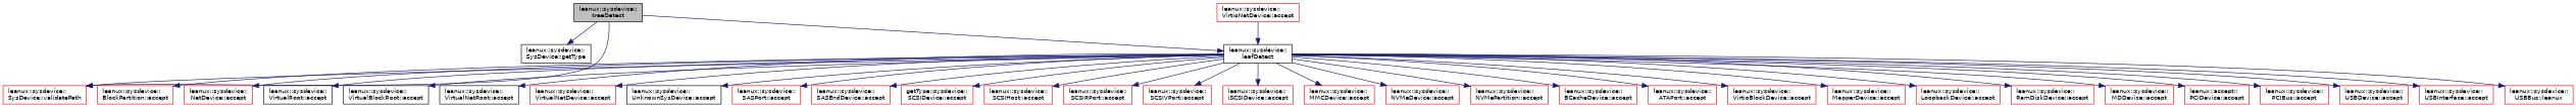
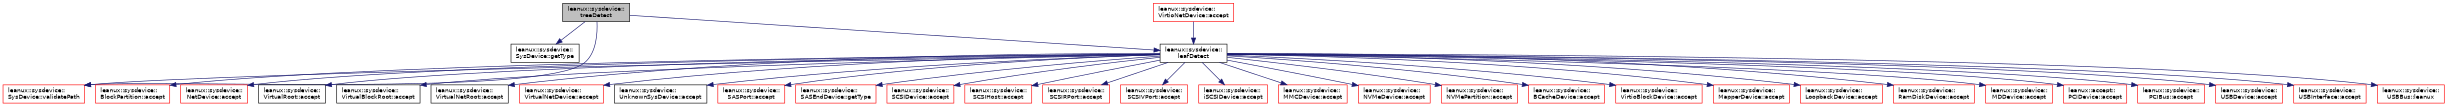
  digraph {
    rankdir=TB
    node [color=red fontname=Helvetica fontsize=10 shape=record]
    edge [color=midnightblue fontname=Helvetica fontsize=10 labelfontname=Helvetica labelfontsize=10 style=solid]
    n1 [color=black fillcolor=grey75 fontcolor=black height=0.2 label="leanux::sysdevice::\ltreeDetect" style=filled width=0.4]
    n2 [color=black height=0.2 label="leanux::sysdevice::\lSysDevice::getType" width=0.4]
    n3 [color=black height=0.2 label="leanux::sysdevice::\lleafDetect" width=0.4]
    n4 [height=0.2 label="leanux::sysdevice::\lSysDevice::validatePath" width=0.4]
    n5 [height=0.2 label="leanux::sysdevice::\lBlockPartition::accept" width=0.4]
    n6 [height=0.2 label="leanux::sysdevice::\lNetDevice::accept" width=0.4]
    n7 [color=black height=0.2 label="leanux::sysdevice::\lVirtualRoot::accept" width=0.4]
    n8 [color=black height=0.2 label="leanux::sysdevice::\lVirtualBlockRoot::accept" width=0.4]
    n9 [color=black height=0.2 label="leanux::sysdevice::\lVirtualNetRoot::accept" width=0.4]
    n10 [height=0.2 label="leanux::sysdevice::\lVirtualNetDevice::accept" width=0.4]
    n11 [color=black height=0.2 label="leanux::sysdevice::\lUnknownSysDevice::accept" width=0.4]
    n12 [height=0.2 label="leanux::sysdevice::\lSASPort::accept" width=0.4]
-   n13 [height=0.2 label="leanux::sysdevice::\lSASEndDevice::accept" width=0.4]
-   n14 [height=0.2 label="getType::sysdevice::\lSCSIDevice::accept" width=0.4]
+   n13 [height=0.2 label="leanux::sysdevice::\lSASEndDevice::getType" width=0.4]
+   n14 [height=0.2 label="leanux::sysdevice::\lSCSIDevice::accept" width=0.4]
    n15 [height=0.2 label="leanux::sysdevice::\lSCSIHost::accept" width=0.4]
    n16 [height=0.2 label="leanux::sysdevice::\lSCSIRPort::accept" width=0.4]
    n17 [height=0.2 label="leanux::sysdevice::\lSCSIVPort::accept" width=0.4]
    n18 [height=0.2 label="leanux::sysdevice::\liSCSIDevice::accept" width=0.4]
    n19 [height=0.2 label="leanux::sysdevice::\lMMCDevice::accept" width=0.4]
    n20 [height=0.2 label="leanux::sysdevice::\lNVMeDevice::accept" width=0.4]
    n21 [height=0.2 label="leanux::sysdevice::\lNVMePartition::accept" width=0.4]
    n22 [height=0.2 label="leanux::sysdevice::\lBCacheDevice::accept" width=0.4]
-   n23 [height=0.2 label="leanux::sysdevice::\lATAPort::accept" width=0.4]
    n24 [height=0.2 label="leanux::sysdevice::\lVirtioBlockDevice::accept" width=0.4]
    n25 [height=0.2 label="leanux::sysdevice::\lMapperDevice::accept" width=0.4]
    n26 [height=0.2 label="leanux::sysdevice::\lLoopbackDevice::accept" width=0.4]
    n27 [height=0.2 label="leanux::sysdevice::\lRamDiskDevice::accept" width=0.4]
    n28 [height=0.2 label="leanux::sysdevice::\lMDDevice::accept" width=0.4]
    n29 [height=0.2 label="leanux::accept::\lPCIDevice::accept" width=0.4]
    n30 [height=0.2 label="leanux::sysdevice::\lPCIBus::accept" width=0.4]
    n31 [height=0.2 label="leanux::sysdevice::\lUSBDevice::accept" width=0.4]
    n32 [height=0.2 label="leanux::sysdevice::\lUSBInterface::accept" width=0.4]
    n33 [height=0.2 label="leanux::sysdevice::\lUSBBus::leanux" width=0.4]
    n34 [height=0.2 label="leanux::sysdevice::\lVirtioNetDevice::accept" width=0.4]
    n1 -> n2
    n1 -> n3
    n1 -> n4
    n3 -> n4
    n3 -> n5
    n3 -> n6
    n3 -> n7
    n3 -> n8
    n3 -> n9
    n3 -> n10
    n3 -> n11
    n3 -> n12
    n3 -> n13
    n3 -> n14
    n3 -> n15
    n3 -> n16
    n3 -> n17
    n3 -> n18
    n3 -> n19
    n3 -> n20
    n3 -> n21
    n3 -> n22
-   n3 -> n23
    n3 -> n24
    n3 -> n25
    n3 -> n26
    n3 -> n27
    n3 -> n28
    n3 -> n29
    n3 -> n30
    n3 -> n31
    n3 -> n32
    n3 -> n33
    n34 -> n3
  }
